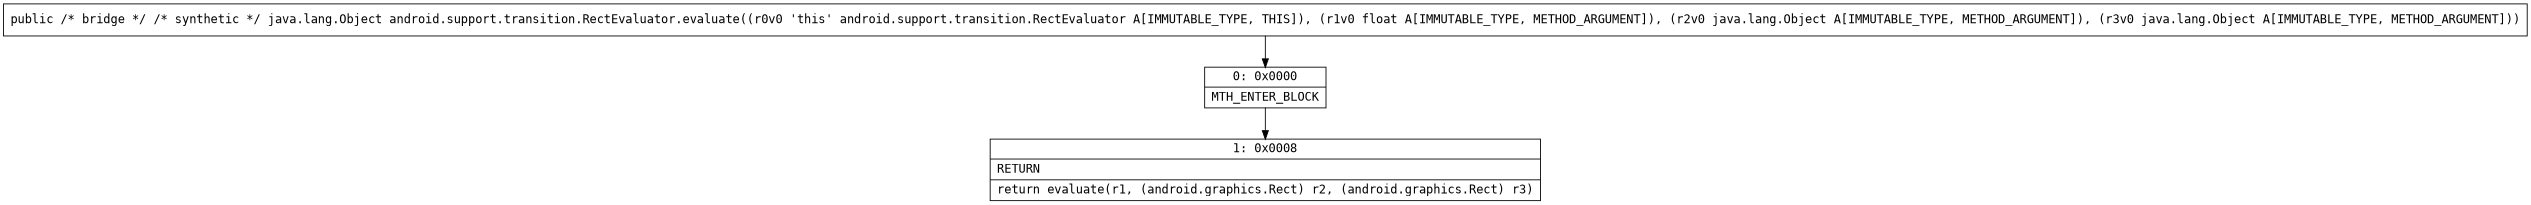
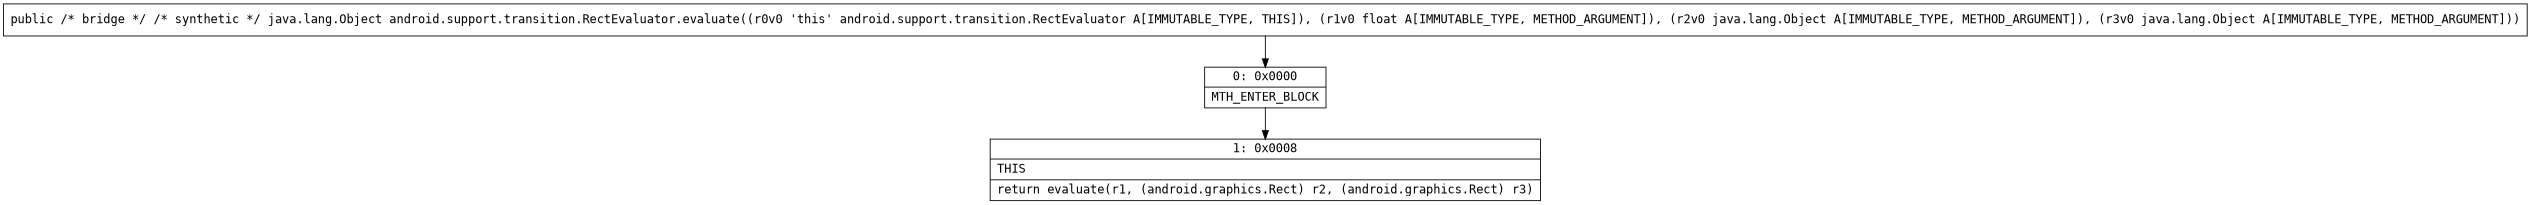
  digraph {
    fontname="DejaVu Sans Mono"
    node [shape=record fontname="DejaVu Sans Mono"]
    edge [fontname="DejaVu Sans Mono"]
    n1 [label="{0\:\ 0x0000|MTH_ENTER_BLOCK\l}"]
-   n2 [label="{1\:\ 0x0008|RETURN\l|return evaluate(r1, (android.graphics.Rect) r2, (android.graphics.Rect) r3)\l}"]
+   n2 [label="{1\:\ 0x0008|THIS\l|return evaluate(r1, (android.graphics.Rect) r2, (android.graphics.Rect) r3)\l}"]
    n3 [label="{public \/* bridge *\/ \/* synthetic *\/ java.lang.Object android.support.transition.RectEvaluator.evaluate((r0v0 'this' android.support.transition.RectEvaluator A[IMMUTABLE_TYPE, THIS]), (r1v0 float A[IMMUTABLE_TYPE, METHOD_ARGUMENT]), (r2v0 java.lang.Object A[IMMUTABLE_TYPE, METHOD_ARGUMENT]), (r3v0 java.lang.Object A[IMMUTABLE_TYPE, METHOD_ARGUMENT])) }"]
    n1 -> n2
    n3 -> n1
  }
